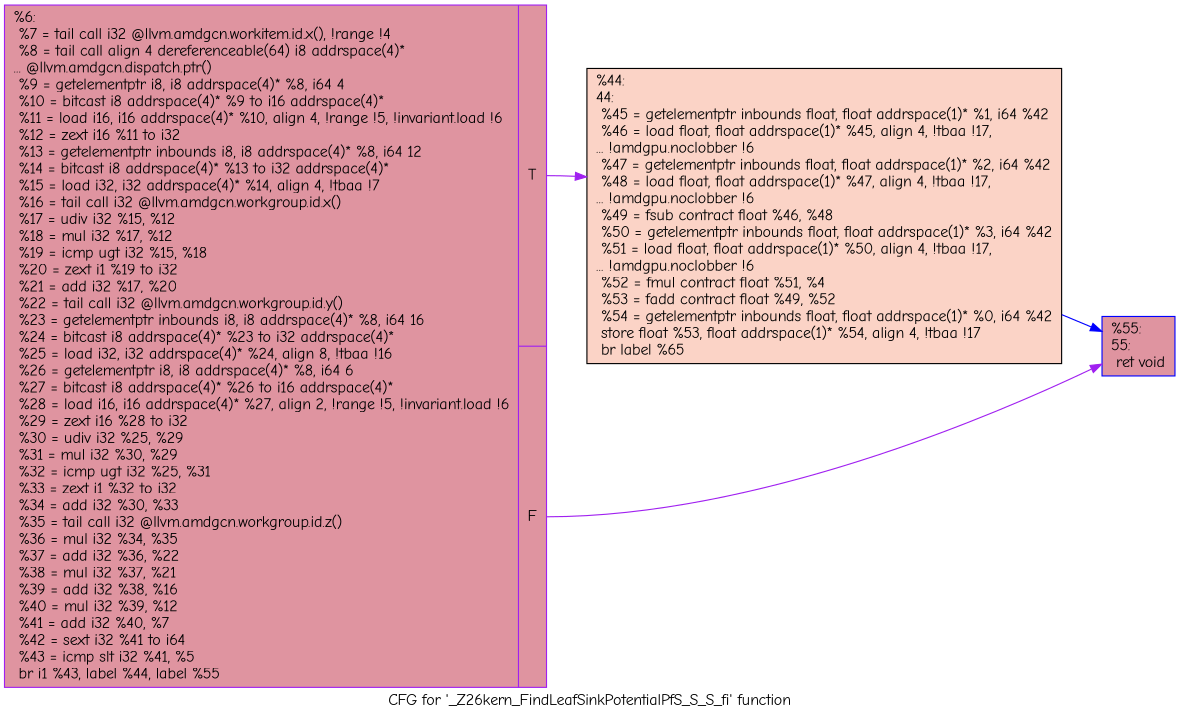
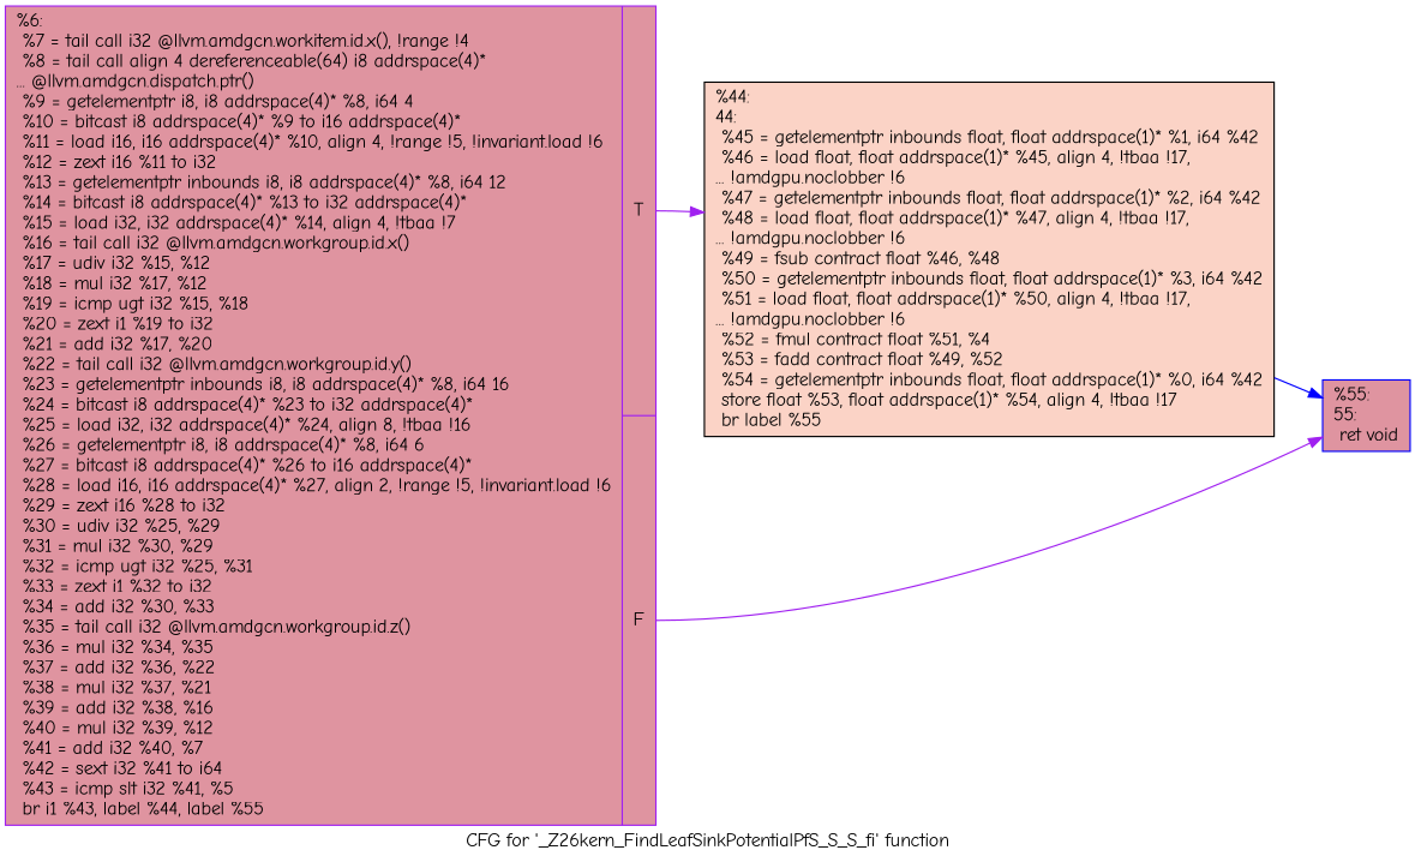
  digraph {
    label="CFG for '_Z26kern_FindLeafSinkPotentialPfS_S_S_fi' function"
    rankdir=LR
    fontname="Comic Neue"
    node [fillcolor="#b70d2870" shape=record style=filled fontname="Comic Neue"]
    edge [color=purple fontname="Comic Neue"]
    n1 [color=purple label="{%6:\l  %7 = tail call i32 @llvm.amdgcn.workitem.id.x(), !range !4\l  %8 = tail call align 4 dereferenceable(64) i8 addrspace(4)*\l... @llvm.amdgcn.dispatch.ptr()\l  %9 = getelementptr i8, i8 addrspace(4)* %8, i64 4\l  %10 = bitcast i8 addrspace(4)* %9 to i16 addrspace(4)*\l  %11 = load i16, i16 addrspace(4)* %10, align 4, !range !5, !invariant.load !6\l  %12 = zext i16 %11 to i32\l  %13 = getelementptr inbounds i8, i8 addrspace(4)* %8, i64 12\l  %14 = bitcast i8 addrspace(4)* %13 to i32 addrspace(4)*\l  %15 = load i32, i32 addrspace(4)* %14, align 4, !tbaa !7\l  %16 = tail call i32 @llvm.amdgcn.workgroup.id.x()\l  %17 = udiv i32 %15, %12\l  %18 = mul i32 %17, %12\l  %19 = icmp ugt i32 %15, %18\l  %20 = zext i1 %19 to i32\l  %21 = add i32 %17, %20\l  %22 = tail call i32 @llvm.amdgcn.workgroup.id.y()\l  %23 = getelementptr inbounds i8, i8 addrspace(4)* %8, i64 16\l  %24 = bitcast i8 addrspace(4)* %23 to i32 addrspace(4)*\l  %25 = load i32, i32 addrspace(4)* %24, align 8, !tbaa !16\l  %26 = getelementptr i8, i8 addrspace(4)* %8, i64 6\l  %27 = bitcast i8 addrspace(4)* %26 to i16 addrspace(4)*\l  %28 = load i16, i16 addrspace(4)* %27, align 2, !range !5, !invariant.load !6\l  %29 = zext i16 %28 to i32\l  %30 = udiv i32 %25, %29\l  %31 = mul i32 %30, %29\l  %32 = icmp ugt i32 %25, %31\l  %33 = zext i1 %32 to i32\l  %34 = add i32 %30, %33\l  %35 = tail call i32 @llvm.amdgcn.workgroup.id.z()\l  %36 = mul i32 %34, %35\l  %37 = add i32 %36, %22\l  %38 = mul i32 %37, %21\l  %39 = add i32 %38, %16\l  %40 = mul i32 %39, %12\l  %41 = add i32 %40, %7\l  %42 = sext i32 %41 to i64\l  %43 = icmp slt i32 %41, %5\l  br i1 %43, label %44, label %55\l|{<s0>T|<s1>F}}"]
-   n2 [color=black fillcolor="#f59c7d70" label="{%44:\l44:                                               \l  %45 = getelementptr inbounds float, float addrspace(1)* %1, i64 %42\l  %46 = load float, float addrspace(1)* %45, align 4, !tbaa !17,\l... !amdgpu.noclobber !6\l  %47 = getelementptr inbounds float, float addrspace(1)* %2, i64 %42\l  %48 = load float, float addrspace(1)* %47, align 4, !tbaa !17,\l... !amdgpu.noclobber !6\l  %49 = fsub contract float %46, %48\l  %50 = getelementptr inbounds float, float addrspace(1)* %3, i64 %42\l  %51 = load float, float addrspace(1)* %50, align 4, !tbaa !17,\l... !amdgpu.noclobber !6\l  %52 = fmul contract float %51, %4\l  %53 = fadd contract float %49, %52\l  %54 = getelementptr inbounds float, float addrspace(1)* %0, i64 %42\l  store float %53, float addrspace(1)* %54, align 4, !tbaa !17\l  br label %65\l}"]
+   n2 [color=black fillcolor="#f59c7d70" label="{%44:\l44:                                               \l  %45 = getelementptr inbounds float, float addrspace(1)* %1, i64 %42\l  %46 = load float, float addrspace(1)* %45, align 4, !tbaa !17,\l... !amdgpu.noclobber !6\l  %47 = getelementptr inbounds float, float addrspace(1)* %2, i64 %42\l  %48 = load float, float addrspace(1)* %47, align 4, !tbaa !17,\l... !amdgpu.noclobber !6\l  %49 = fsub contract float %46, %48\l  %50 = getelementptr inbounds float, float addrspace(1)* %3, i64 %42\l  %51 = load float, float addrspace(1)* %50, align 4, !tbaa !17,\l... !amdgpu.noclobber !6\l  %52 = fmul contract float %51, %4\l  %53 = fadd contract float %49, %52\l  %54 = getelementptr inbounds float, float addrspace(1)* %0, i64 %42\l  store float %53, float addrspace(1)* %54, align 4, !tbaa !17\l  br label %55\l}"]
    n3 [color=blue label="{%55:\l55:                                               \l  ret void\l}"]
    n1 -> n2 [tailport=s0]
    n1 -> n3 [tailport=s1]
    n2 -> n3 [color=blue]
  }
